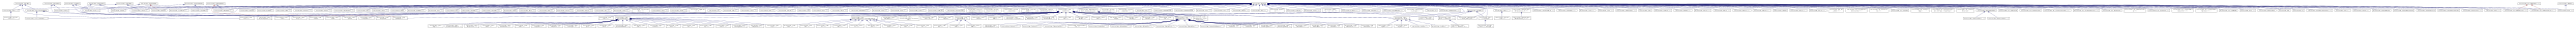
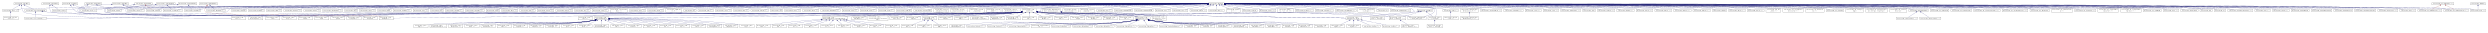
  digraph {
    fontname="Roboto Mono"
    rankdir=TB
    node [color=black fillcolor=white fontname="Roboto Mono" fontsize=10 shape=record style=filled]
    edge [color=midnightblue dir=back fontname="Roboto Mono" fontsize=10 labelfontname=Helvetica labelfontsize=10 style=solid]
    n1 [height=0.2 label="onnxruntime::ConcatBase" width=0.4]
    n2 [height=0.2 label="onnxruntime::Concat" width=0.4]
    n3 [height=0.2 label="onnxruntime::cuda::\lConcat" width=0.4]
    n4 [height=0.2 label="onnxruntime::ConvBase" width=0.4]
    n5 [height=0.2 label="onnxruntime::Conv\< T \>" width=0.4]
    n6 [height=0.2 label="onnxruntime::ConvTransposeBase" width=0.4]
    n7 [height=0.2 label="onnxruntime::cuda::\lConv\< T \>" width=0.4]
    n8 [height=0.2 label="onnxruntime::mkl_dnn\l::Conv\< T \>" width=0.4]
    n9 [height=0.2 label="onnxruntime::ConvTranspose\< T \>" width=0.4]
    n10 [height=0.2 label="onnxruntime::cuda::\lConvTranspose\< T \>" width=0.4]
    n11 [height=0.2 label="onnxruntime::CropBase" width=0.4]
    n12 [height=0.2 label="onnxruntime::Crop\< T \>" width=0.4]
    n13 [height=0.2 label="onnxruntime::cuda::\lCrop\< T \>" width=0.4]
    n14 [height=0.2 label="onnxruntime::GatherBase" width=0.4]
    n15 [height=0.2 label="onnxruntime::cuda::\lGather" width=0.4]
    n16 [height=0.2 label="onnxruntime::Gather" width=0.4]
    n17 [height=0.2 label="onnxruntime::OpKernel" width=0.4]
    n18 [height=0.2 label="onnxruntime::Abs\< T \>" width=0.4]
    n19 [height=0.2 label="onnxruntime::Acos\< T \>" width=0.4]
    n20 [height=0.2 label="onnxruntime::Add\< T \>" width=0.4]
    n21 [height=0.2 label="onnxruntime::Affine\< T \>" width=0.4]
    n22 [height=0.2 label="onnxruntime::And" width=0.4]
    n23 [height=0.2 label="onnxruntime::Asin\< T \>" width=0.4]
    n24 [height=0.2 label="onnxruntime::Atan\< T \>" width=0.4]
    n25 [height=0.2 label="onnxruntime::BatchNorm\< T \>" width=0.4]
    n26 [height=0.2 label="onnxruntime::Cast\< T \>" width=0.4]
    n27 [height=0.2 label="onnxruntime::Ceil\< T \>" width=0.4]
    n28 [height=0.2 label="onnxruntime::Clip\< T \>" width=0.4]
    n29 [height=0.2 label="onnxruntime::Compress" width=0.4]
    n30 [height=0.2 label="onnxruntime::ConstantLike" width=0.4]
    n31 [height=0.2 label="onnxruntime::contrib\l::DeepCpuAttnLstmOp" width=0.4]
    n32 [height=0.2 label="onnxruntime::contrib\l::DequantizeLinear\< T \>" width=0.4]
    n33 [height=0.2 label="onnxruntime::contrib\l::ExpandDims" width=0.4]
    n34 [height=0.2 label="onnxruntime::contrib\l::IsNaN\< T \>" width=0.4]
    n35 [height=0.2 label="onnxruntime::contrib\l::NonMaxSuppression\< T \>" width=0.4]
    n36 [height=0.2 label="onnxruntime::contrib\l::QuantizeLinear\< T \>" width=0.4]
    n37 [height=0.2 label="onnxruntime::contrib\l::SampleOp\< T \>" width=0.4]
    n38 [height=0.2 label="onnxruntime::Cos\< T \>" width=0.4]
    n39 [height=0.2 label="onnxruntime::cuda::\lCudaKernel" width=0.4]
    n40 [height=0.2 label="onnxruntime::cuda::\lReduceKernel\< false \>" width=0.4]
    n41 [height=0.2 label="onnxruntime::cuda::\lReduceKernel\< true \>" width=0.4]
    n42 [height=0.2 label="onnxruntime::DeepCpuGruOp" width=0.4]
    n43 [height=0.2 label="onnxruntime::DeepCpuLstmOp" width=0.4]
    n44 [height=0.2 label="onnxruntime::Div\< T \>" width=0.4]
    n45 [height=0.2 label="onnxruntime::Elu\< T \>" width=0.4]
    n46 [height=0.2 label="onnxruntime::Equal\< T \>" width=0.4]
    n47 [height=0.2 label="onnxruntime::Exp\< T \>" width=0.4]
    n48 [height=0.2 label="onnxruntime::Expand\l_8\< T \>" width=0.4]
    n49 [height=0.2 label="onnxruntime::Flatten" width=0.4]
    n50 [height=0.2 label="onnxruntime::Floor\< T \>" width=0.4]
    n51 [height=0.2 label="onnxruntime::Gemm\<\l T_X, T_W, T_B, T_Y \>" width=0.4]
    n52 [height=0.2 label="onnxruntime::Greater\< T \>" width=0.4]
    n53 [height=0.2 label="onnxruntime::Hardmax\< T \>" width=0.4]
    n54 [height=0.2 label="onnxruntime::HardSigmoid\< T \>" width=0.4]
    n55 [height=0.2 label="onnxruntime::IdentityOp\l\< is_dropout \>" width=0.4]
    n56 [height=0.2 label="onnxruntime::If" width=0.4]
    n57 [height=0.2 label="onnxruntime::ImageScaler\< T \>" width=0.4]
    n58 [height=0.2 label="onnxruntime::InstanceNorm\< T \>" width=0.4]
    n59 [height=0.2 label="onnxruntime::LeakyRelu\< T \>" width=0.4]
    n60 [height=0.2 label="onnxruntime::Less\< T \>" width=0.4]
    n61 [height=0.2 label="onnxruntime::Log\< T \>" width=0.4]
    n62 [height=0.2 label="onnxruntime::LogSoftmax\< T \>" width=0.4]
    n63 [height=0.2 label="onnxruntime::Loop" width=0.4]
    n64 [height=0.2 label="onnxruntime::LpNorm\< T \>" width=0.4]
    n65 [height=0.2 label="onnxruntime::LRN\< T \>" width=0.4]
    n66 [height=0.2 label="onnxruntime::MatMul\< T \>" width=0.4]
    n67 [height=0.2 label="onnxruntime::Max_6\< T \>" width=0.4]
    n68 [height=0.2 label="onnxruntime::Max_8\< T \>" width=0.4]
    n69 [height=0.2 label="onnxruntime::Mean_6\< T \>" width=0.4]
    n70 [height=0.2 label="onnxruntime::Mean_8\< T \>" width=0.4]
    n71 [height=0.2 label="onnxruntime::MeanVariance\lNormalization_0\< T \>" width=0.4]
    n72 [height=0.2 label="onnxruntime::Memcpy" width=0.4]
    n73 [height=0.2 label="onnxruntime::Min_6\< T \>" width=0.4]
    n74 [height=0.2 label="onnxruntime::Min_8\< T \>" width=0.4]
    n75 [height=0.2 label="onnxruntime::mkl_dnn\l::Gemm\< T \>" width=0.4]
    n76 [height=0.2 label="onnxruntime::ml::ArrayFeature\lExtractorOp\< T \>" width=0.4]
    n77 [height=0.2 label="onnxruntime::ml::Binarizer\lOp\< T \>" width=0.4]
    n78 [height=0.2 label="onnxruntime::ml::CastMap" width=0.4]
    n79 [height=0.2 label="onnxruntime::ml::Category\lMapper" width=0.4]
    n80 [height=0.2 label="onnxruntime::ml::DictVectorizer\lOp\< AttrType, TargetType \>" width=0.4]
    n81 [height=0.2 label="onnxruntime::ml::Feature\lVectorizer" width=0.4]
    n82 [height=0.2 label="onnxruntime::ml::ImputerOp" width=0.4]
    n83 [height=0.2 label="onnxruntime::ml::LabelEncoder" width=0.4]
    n84 [height=0.2 label="onnxruntime::ml::LinearClassifier\< T \>" width=0.4]
    n85 [height=0.2 label="onnxruntime::ml::LinearRegressor\< T \>" width=0.4]
    n86 [height=0.2 label="onnxruntime::ml::Normalizer" width=0.4]
    n87 [height=0.2 label="onnxruntime::ml::OneHotEncoder\lOp\< T \>" width=0.4]
    n88 [height=0.2 label="onnxruntime::ml::ScalerOp\< T \>" width=0.4]
    n89 [height=0.2 label="onnxruntime::ml::SVMClassifier\< T \>" width=0.4]
    n90 [height=0.2 label="onnxruntime::ml::SVMRegressor\< T \>" width=0.4]
    n91 [height=0.2 label="onnxruntime::ml::TreeEnsemble\lClassifier\< T \>" width=0.4]
    n92 [height=0.2 label="onnxruntime::ml::TreeEnsemble\lRegressor\< T \>" width=0.4]
    n93 [height=0.2 label="onnxruntime::ml::ZipMapOp" width=0.4]
    n94 [height=0.2 label="onnxruntime::Mul\< T \>" width=0.4]
    n95 [height=0.2 label="onnxruntime::Multinomial" width=0.4]
    n96 [height=0.2 label="onnxruntime::Not" width=0.4]
    n97 [height=0.2 label="onnxruntime::Or" width=0.4]
    n98 [height=0.2 label="onnxruntime::Pad\< T \>" width=0.4]
    n99 [height=0.2 label="onnxruntime::ParametricSoftplus\< T \>" width=0.4]
    n100 [height=0.2 label="onnxruntime::Pool\<\l T, PoolType \>" width=0.4]
    n101 [height=0.2 label="onnxruntime::Pow\< T \>" width=0.4]
    n102 [height=0.2 label="onnxruntime::PRelu\< T \>" width=0.4]
    n103 [height=0.2 label="onnxruntime::RandomNormal" width=0.4]
    n104 [height=0.2 label="onnxruntime::RandomNormalLike" width=0.4]
    n105 [height=0.2 label="onnxruntime::RandomUniform" width=0.4]
    n106 [height=0.2 label="onnxruntime::RandomUniformLike" width=0.4]
    n107 [height=0.2 label="onnxruntime::Reciprocal\< T \>" width=0.4]
    n108 [height=0.2 label="onnxruntime::ReduceKernel\l\< allow_multi_axes \>" width=0.4]
    n109 [height=0.2 label="onnxruntime::Relu\< T \>" width=0.4]
    n110 [height=0.2 label="onnxruntime::Reshape" width=0.4]
    n111 [height=0.2 label="onnxruntime::Reshape_1" width=0.4]
    n112 [height=0.2 label="onnxruntime::RNN\< T \>" width=0.4]
    n113 [height=0.2 label="onnxruntime::RoiPool\< T \>" width=0.4]
    n114 [height=0.2 label="onnxruntime::Scale\< T \>" width=0.4]
    n115 [height=0.2 label="onnxruntime::ScaledTanh\< T \>" width=0.4]
    n116 [height=0.2 label="onnxruntime::Scan" width=0.4]
    n117 [height=0.2 label="onnxruntime::Selu\< T \>" width=0.4]
    n118 [height=0.2 label="onnxruntime::Shape" width=0.4]
    n119 [height=0.2 label="onnxruntime::Sigmoid\< T \>" width=0.4]
    n120 [height=0.2 label="onnxruntime::Sin\< T \>" width=0.4]
    n121 [height=0.2 label="onnxruntime::Size" width=0.4]
    n122 [height=0.2 label="onnxruntime::Slice\< T \>" width=0.4]
    n123 [height=0.2 label="onnxruntime::Softmax\< T \>" width=0.4]
    n124 [height=0.2 label="onnxruntime::Softsign\< T \>" width=0.4]
    n125 [height=0.2 label="onnxruntime::SpaceDepthBase" width=0.4]
    n126 [height=0.2 label="onnxruntime::Split" width=0.4]
    n127 [height=0.2 label="onnxruntime::Sqrt\< T \>" width=0.4]
    n128 [height=0.2 label="onnxruntime::Squeeze" width=0.4]
    n129 [height=0.2 label="onnxruntime::Sub\< T \>" width=0.4]
    n130 [height=0.2 label="onnxruntime::Sum_6\< T \>" width=0.4]
    n131 [height=0.2 label="onnxruntime::Sum_8\< T \>" width=0.4]
    n132 [height=0.2 label="onnxruntime::Tan\< T \>" width=0.4]
    n133 [height=0.2 label="onnxruntime::Tanh\< T \>" width=0.4]
    n134 [height=0.2 label="onnxruntime::Thresholded\lRelu\< T \>" width=0.4]
    n135 [height=0.2 label="onnxruntime::Tile\< T \>" width=0.4]
    n136 [height=0.2 label="onnxruntime::TopK\< T \>" width=0.4]
    n137 [height=0.2 label="onnxruntime::Transpose\< T \>" width=0.4]
    n138 [height=0.2 label="onnxruntime::TVMKernel\l\< S, M \>" width=0.4]
    n139 [height=0.2 label="onnxruntime::Unsqueeze" width=0.4]
    n140 [height=0.2 label="onnxruntime::Upsample\< T \>" width=0.4]
    n141 [height=0.2 label="onnxruntime::Xor" width=0.4]
    n142 [height=0.2 label="onnxruntime::cuda::\lBinaryElementwise\< ShouldBroadcast \>" width=0.4]
    n143 [height=0.2 label="onnxruntime::cuda::\lBatchNorm\< T \>" width=0.4]
    n144 [height=0.2 label="onnxruntime::cuda::\lBinaryElementwise\< Broadcast\lTrait \>" width=0.4]
    n145 [height=0.2 label="onnxruntime::cuda::\lCast\< SrcT \>" width=0.4]
    n146 [height=0.2 label="onnxruntime::cuda::\lCompress" width=0.4]
    n147 [height=0.2 label="onnxruntime::cuda::\lCudnnRnnBase\< T \>" width=0.4]
    n148 [height=0.2 label="onnxruntime::cuda::\lFlatten" width=0.4]
    n149 [height=0.2 label="onnxruntime::cuda::\lGemm\< T \>" width=0.4]
    n150 [height=0.2 label="onnxruntime::cuda::\lIdentityOp\< is_dropout \>" width=0.4]
    n151 [height=0.2 label="onnxruntime::cuda::\lImageScaler\< T \>" width=0.4]
    n152 [height=0.2 label="onnxruntime::cuda::\lInstanceNorm\< T \>" width=0.4]
    n153 [height=0.2 label="onnxruntime::cuda::\lLRN\< T \>" width=0.4]
    n154 [height=0.2 label="onnxruntime::cuda::\lMatMul\< T \>" width=0.4]
    n155 [height=0.2 label="onnxruntime::cuda::\lPad\< T \>" width=0.4]
    n156 [height=0.2 label="onnxruntime::cuda::\lPool\< T, PoolType \>" width=0.4]
    n157 [height=0.2 label="onnxruntime::cuda::\lReduceKernel\< allow\l_multi_axes \>" width=0.4]
    n158 [height=0.2 label="onnxruntime::cuda::\lReshape" width=0.4]
    n159 [height=0.2 label="onnxruntime::cuda::\lReshape_1" width=0.4]
    n160 [height=0.2 label="onnxruntime::cuda::\lSlice" width=0.4]
    n161 [height=0.2 label="onnxruntime::cuda::\lSoftmax\< T \>" width=0.4]
    n162 [height=0.2 label="onnxruntime::cuda::\lSqueeze" width=0.4]
    n163 [height=0.2 label="onnxruntime::cuda::\lSum\< T \>" width=0.4]
    n164 [height=0.2 label="onnxruntime::cuda::\lTile\< T \>" width=0.4]
    n165 [height=0.2 label="onnxruntime::cuda::\lTranspose\< T \>" width=0.4]
    n166 [height=0.2 label="onnxruntime::cuda::\lUnaryElementwise" width=0.4]
    n167 [height=0.2 label="onnxruntime::cuda::\lUnsqueeze" width=0.4]
    n168 [height=0.2 label="onnxruntime::cuda::\lUpsample\< T \>" width=0.4]
    n169 [height=0.2 label="onnxruntime::cuda::\lPool\< T, MaxPool\< 1 \> \>" width=0.4]
    n170 [height=0.2 label="onnxruntime::cuda::\lArgMax\< T \>" width=0.4]
    n171 [height=0.2 label="onnxruntime::cuda::\lArgMin\< T \>" width=0.4]
    n172 [height=0.2 label="onnxruntime::ArgMax\< T \>" width=0.4]
    n173 [height=0.2 label="onnxruntime::ArgMin\< T \>" width=0.4]
    n174 [height=0.2 label="onnxruntime::cuda::\lReduceL1\< T \>" width=0.4]
    n175 [height=0.2 label="onnxruntime::cuda::\lReduceL2\< T \>" width=0.4]
    n176 [height=0.2 label="onnxruntime::cuda::\lReduceLogSum\< T \>" width=0.4]
    n177 [height=0.2 label="onnxruntime::cuda::\lReduceLogSumExp\< T \>" width=0.4]
    n178 [height=0.2 label="onnxruntime::cuda::\lReduceMax\< T \>" width=0.4]
    n179 [height=0.2 label="onnxruntime::cuda::\lReduceMean\< T \>" width=0.4]
    n180 [height=0.2 label="onnxruntime::cuda::\lReduceMin\< T \>" width=0.4]
    n181 [height=0.2 label="onnxruntime::cuda::\lReduceProd\< T \>" width=0.4]
    n182 [height=0.2 label="onnxruntime::cuda::\lReduceSum\< T \>" width=0.4]
    n183 [height=0.2 label="onnxruntime::cuda::\lReduceSumSquare\< T \>" width=0.4]
    n184 [height=0.2 label="onnxruntime::ReduceL1\< T \>" width=0.4]
    n185 [height=0.2 label="onnxruntime::ReduceL2\< T \>" width=0.4]
    n186 [height=0.2 label="onnxruntime::ReduceLogSum\< T \>" width=0.4]
    n187 [height=0.2 label="onnxruntime::ReduceLogSum\lExp\< T \>" width=0.4]
    n188 [height=0.2 label="onnxruntime::ReduceMax\< T \>" width=0.4]
    n189 [height=0.2 label="onnxruntime::ReduceMean\< T \>" width=0.4]
    n190 [height=0.2 label="onnxruntime::ReduceMin\< T \>" width=0.4]
    n191 [height=0.2 label="onnxruntime::ReduceProd\< T \>" width=0.4]
    n192 [height=0.2 label="onnxruntime::ReduceSum\< T \>" width=0.4]
    n193 [height=0.2 label="onnxruntime::ReduceSumSquare\< T \>" width=0.4]
    n194 [height=0.2 label="onnxruntime::mkl_dnn\l::LRN\< T \>" width=0.4]
    n195 [height=0.2 label="onnxruntime::MeanVariance\lNormalization_1\< T \>" width=0.4]
    n196 [height=0.2 label="onnxruntime::mkl_dnn\l::Pool\< T, PoolType \>" width=0.4]
    n197 [height=0.2 label="onnxruntime::DepthToSpace\< T \>" width=0.4]
    n198 [height=0.2 label="onnxruntime::SpaceToDepth\< T \>" width=0.4]
    n199 [height=0.2 label="onnxruntime::cuda::\lAdd\< T \>" width=0.4]
    n200 [height=0.2 label="onnxruntime::cuda::\lAnd\< T \>" width=0.4]
    n201 [height=0.2 label="onnxruntime::cuda::\lDiv\< T \>" width=0.4]
    n202 [height=0.2 label="onnxruntime::cuda::\lMul\< T \>" width=0.4]
    n203 [height=0.2 label="onnxruntime::cuda::\lOr\< T \>" width=0.4]
    n204 [height=0.2 label="onnxruntime::cuda::\lPow\< T \>" width=0.4]
    n205 [height=0.2 label="onnxruntime::cuda::\lPRelu\< T \>" width=0.4]
    n206 [height=0.2 label="onnxruntime::cuda::\lSub\< T \>" width=0.4]
    n207 [height=0.2 label="onnxruntime::cuda::\lXor\< T \>" width=0.4]
    n208 [height=0.2 label="onnxruntime::cuda::\lGRU\< T \>" width=0.4]
    n209 [height=0.2 label="onnxruntime::cuda::\lLSTM\< T \>" width=0.4]
    n210 [height=0.2 label="onnxruntime::cuda::\lRNN\< T \>" width=0.4]
    n211 [height=0.2 label="onnxruntime::cuda::\lAbs\< T \>" width=0.4]
    n212 [height=0.2 label="onnxruntime::cuda::\lAffine\< T \>" width=0.4]
    n213 [height=0.2 label="onnxruntime::cuda::\lCeil\< T \>" width=0.4]
    n214 [height=0.2 label="onnxruntime::cuda::\lElu\< T \>" width=0.4]
    n215 [height=0.2 label="onnxruntime::cuda::\lExp\< T \>" width=0.4]
    n216 [height=0.2 label="onnxruntime::cuda::\lFloor\< T \>" width=0.4]
    n217 [height=0.2 label="onnxruntime::cuda::\lHardSigmoid\< T \>" width=0.4]
    n218 [height=0.2 label="onnxruntime::cuda::\lLeakyRelu\< T \>" width=0.4]
    n219 [height=0.2 label="onnxruntime::cuda::\lLog\< T \>" width=0.4]
    n220 [height=0.2 label="onnxruntime::cuda::\lNeg\< T \>" width=0.4]
    n221 [height=0.2 label="onnxruntime::cuda::\lParametricSoftplus\< T \>" width=0.4]
    n222 [height=0.2 label="onnxruntime::cuda::\lReciprocal\< T \>" width=0.4]
    n223 [height=0.2 label="onnxruntime::cuda::\lRelu\< T \>" width=0.4]
    n224 [height=0.2 label="onnxruntime::cuda::\lScaledTanh\< T \>" width=0.4]
    n225 [height=0.2 label="onnxruntime::cuda::\lSelu\< T \>" width=0.4]
    n226 [height=0.2 label="onnxruntime::cuda::\lSigmoid\< T \>" width=0.4]
    n227 [height=0.2 label="onnxruntime::cuda::\lSoftplus\< T \>" width=0.4]
    n228 [height=0.2 label="onnxruntime::cuda::\lSoftsign\< T \>" width=0.4]
    n229 [height=0.2 label="onnxruntime::cuda::\lSqrt\< T \>" width=0.4]
    n230 [height=0.2 label="onnxruntime::cuda::\lTanh\< T \>" width=0.4]
    n231 [height=0.2 label="onnxruntime::cuda::\lThresholdedRelu\< T \>" width=0.4]
    n232 [height=0.2 label="onnxruntime::cuda::\lPool\< T, MaxPool\< 8 \> \>" width=0.4]
    n233 [height=0.2 label="onnxruntime::PadBase" width=0.4]
    n234 [height=0.2 label="onnxruntime::PoolBase" width=0.4]
    n235 [height=0.2 label="onnxruntime::ReduceKernel\lBase\< allow_multi_axes \>" width=0.4]
    n236 [height=0.2 label="onnxruntime::SliceBase" width=0.4]
    n237 [height=0.2 label="onnxruntime::SqueezeBase" width=0.4]
    n238 [height=0.2 label="onnxruntime::ml::SVMCommon\< T \>" width=0.4]
+   n239 [height=0.2 label="onnxruntime::TransposeBase" width=0.4]
    n240 [height=0.2 label="onnxruntime::UnsqueezeBase" width=0.4]
    n241 [height=0.2 label="onnxruntime::UpsampleBase" width=0.4]
    n1 -> n2
    n1 -> n3
    n4 -> n5
    n4 -> n6
    n4 -> n7
    n5 -> n8
    n6 -> n9
    n6 -> n10
    n11 -> n12
    n11 -> n13
    n14 -> n15
    n14 -> n16
    n17 -> n2
    n17 -> n5
    n17 -> n9
    n17 -> n12
    n17 -> n16
    n17 -> n18
    n17 -> n19
    n17 -> n20
    n17 -> n21
    n17 -> n22
    n17 -> n23
    n17 -> n24
    n17 -> n25
    n17 -> n26
    n17 -> n27
    n17 -> n28
    n17 -> n29
    n17 -> n30
    n17 -> n31
    n17 -> n32
    n17 -> n33
    n17 -> n34
    n17 -> n35
    n17 -> n36
    n17 -> n37
    n17 -> n38
    n17 -> n39
    n17 -> n40
    n17 -> n41
    n17 -> n42
    n17 -> n43
    n17 -> n44
    n17 -> n45
    n17 -> n46
    n17 -> n47
    n17 -> n48
    n17 -> n49
    n17 -> n50
    n17 -> n51
    n17 -> n52
    n17 -> n53
    n17 -> n54
    n17 -> n55
    n17 -> n56
    n17 -> n57
    n17 -> n58
    n17 -> n59
    n17 -> n60
    n17 -> n61
    n17 -> n62
    n17 -> n63
    n17 -> n64
    n17 -> n65
    n17 -> n66
    n17 -> n67
    n17 -> n68
    n17 -> n69
    n17 -> n70
    n17 -> n71
    n17 -> n72
    n17 -> n73
    n17 -> n74
    n17 -> n75
    n17 -> n76
    n17 -> n77
    n17 -> n78
    n17 -> n79
    n17 -> n80
    n17 -> n81
    n17 -> n82
    n17 -> n83
    n17 -> n84
    n17 -> n85
    n17 -> n86
    n17 -> n87
    n17 -> n88
    n17 -> n89
    n17 -> n90
    n17 -> n91
    n17 -> n92
    n17 -> n93
    n17 -> n94
    n17 -> n95
    n17 -> n96
    n17 -> n97
    n17 -> n98
    n17 -> n99
    n17 -> n100
    n17 -> n101
    n17 -> n102
    n17 -> n103
    n17 -> n104
    n17 -> n105
    n17 -> n106
    n17 -> n107
    n17 -> n108
    n17 -> n109
    n17 -> n110
    n17 -> n111
    n17 -> n112
    n17 -> n113
    n17 -> n114
    n17 -> n115
    n17 -> n116
    n17 -> n117
    n17 -> n118
    n17 -> n119
    n17 -> n120
    n17 -> n121
    n17 -> n122
    n17 -> n123
    n17 -> n124
    n17 -> n125
    n17 -> n126
    n17 -> n127
    n17 -> n128
    n17 -> n129
    n17 -> n130
    n17 -> n131
    n17 -> n132
    n17 -> n133
    n17 -> n134
    n17 -> n135
    n17 -> n136
    n17 -> n137
    n17 -> n138
    n17 -> n139
    n17 -> n140
    n17 -> n141
    n39 -> n3
    n39 -> n7
    n39 -> n10
    n39 -> n13
    n39 -> n15
    n39 -> n40
    n39 -> n41
    n39 -> n142
    n39 -> n143
    n39 -> n144
    n39 -> n145
    n39 -> n146
    n39 -> n147
    n39 -> n148
    n39 -> n149
    n39 -> n150
    n39 -> n151
    n39 -> n152
    n39 -> n153
    n39 -> n154
    n39 -> n155
    n39 -> n156
    n39 -> n157
    n39 -> n158
    n39 -> n159
    n39 -> n160
    n39 -> n161
    n39 -> n162
    n39 -> n163
    n39 -> n164
    n39 -> n165
    n39 -> n166
    n39 -> n167
    n39 -> n168
    n39 -> n169
    n40 -> n170
    n40 -> n171
    n40 -> n172
    n40 -> n173
    n41 -> n174
    n41 -> n175
    n41 -> n176
    n41 -> n177
    n41 -> n178
    n41 -> n179
    n41 -> n180
    n41 -> n181
    n41 -> n182
    n41 -> n183
    n41 -> n184
    n41 -> n185
    n41 -> n186
    n41 -> n187
    n41 -> n188
    n41 -> n189
    n41 -> n190
    n41 -> n191
    n41 -> n192
    n41 -> n193
    n65 -> n194
    n71 -> n195
    n100 -> n196
    n125 -> n197
    n125 -> n198
    n142 -> n199
    n142 -> n200
    n142 -> n201
    n142 -> n202
    n142 -> n203
    n142 -> n204
    n142 -> n205
    n142 -> n206
    n142 -> n207
    n147 -> n208
    n147 -> n209
    n147 -> n210
    n166 -> n211
    n166 -> n212
    n166 -> n213
    n166 -> n214
    n166 -> n215
    n166 -> n216
    n166 -> n217
    n166 -> n218
    n166 -> n219
    n166 -> n220
    n166 -> n221
    n166 -> n222
    n166 -> n223
    n166 -> n224
    n166 -> n225
    n166 -> n226
    n166 -> n227
    n166 -> n228
    n166 -> n229
    n166 -> n230
    n166 -> n231
    n169 -> n232
    n233 -> n98
    n234 -> n100
    n234 -> n156
    n234 -> n169
    n235 -> n40
    n235 -> n41
    n235 -> n108
    n235 -> n157
    n236 -> n122
    n236 -> n160
    n237 -> n128 [color=firebrick4]
    n237 -> n162
    n238 -> n89 [color=firebrick4]
    n238 -> n90 [color=firebrick4]
+   n239 -> n137
+   n239 -> n165
    n240 -> n139
    n240 -> n167
    n241 -> n140
    n241 -> n168 [color=firebrick4]
  }
